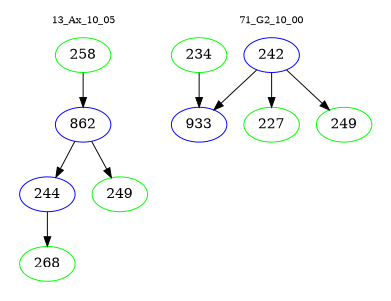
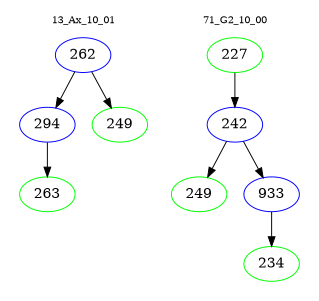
  digraph {
    node [color=green]
    edge [color=black]
-   n1 [label=258]
-   n2 [color=blue label=862]
-   n3 [color=blue label=244]
+   n2 [color=blue label=262]
+   n3 [color=blue label=294]
    n4 [label=249]
-   n5 [label=268]
+   n5 [label=263]
    n6 [label=227]
    n7 [color=blue label=242]
    n8 [label=249]
    n9 [color=blue label=933]
    n10 [label=234]
    subgraph cluster_1 {
      color=white
      fontsize=10
-     label="13_Ax_10_05"
-     n1
+     label="13_Ax_10_01"
      n2
      n3
      n4
      n5
    }
    subgraph cluster_2 {
      color=white
      fontsize=10
      label="71_G2_10_00"
      n6
      n7
      n8
      n9
      n10
    }
-   n1 -> n2
    n2 -> n3
    n2 -> n4
    n3 -> n5
-   n7 -> n6
+   n6 -> n7
    n7 -> n8
    n7 -> n9
-   n10 -> n9
+   n9 -> n10
  }
